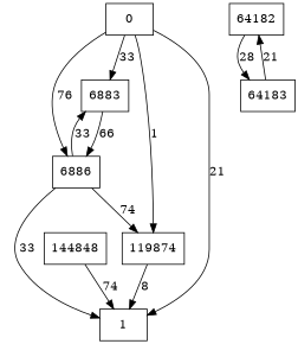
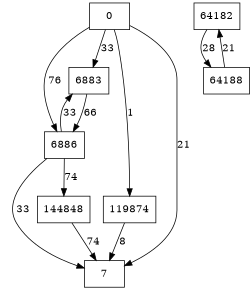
  digraph {
    rankdir=TB
    node [shape=rectangle]
    6883
    6886
-   1
+   1 [label=7]
    n4 [label=144848]
    64182
-   64188 [label=64183]
+   64188
    119874
    0
    6883 -> 6886 [label=66]
    6886 -> 6883 [label=33]
    6886 -> 1 [label=33]
-   6886 -> 119874 [label=74]
+   6886 -> n4 [label=74]
    n4 -> 1 [label=74]
    64182 -> 64188 [label=28]
    64188 -> 64182 [label=21]
    119874 -> 1 [label=8]
    0 -> 6883 [label=33]
    0 -> 6886 [label=76]
    0 -> 1 [label=21]
    0 -> 119874 [label=1]
  }
